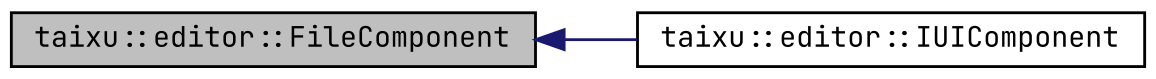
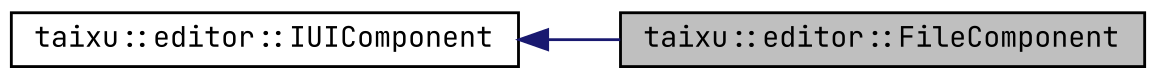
  digraph {
    rankdir=LR
    fontname="JetBrains Mono"
    node [color=black fontname="JetBrains Mono" fontsize=10 shape=record style=filled]
    n1 [fillcolor=grey75 fontcolor=black height=0.2 label="taixu::editor::FileComponent" width=0.4]
    n2 [fillcolor=white height=0.2 label="taixu::editor::IUIComponent" width=0.4]
-   n1 -> n2 [color=midnightblue dir=back fontname="JetBrains Mono" fontsize=10 labelfontname=Helvetica labelfontsize=10 style=solid]
+   n2 -> n1 [color=midnightblue dir=back fontname="JetBrains Mono" fontsize=10 labelfontname=Helvetica labelfontsize=10 style=solid]
  }
